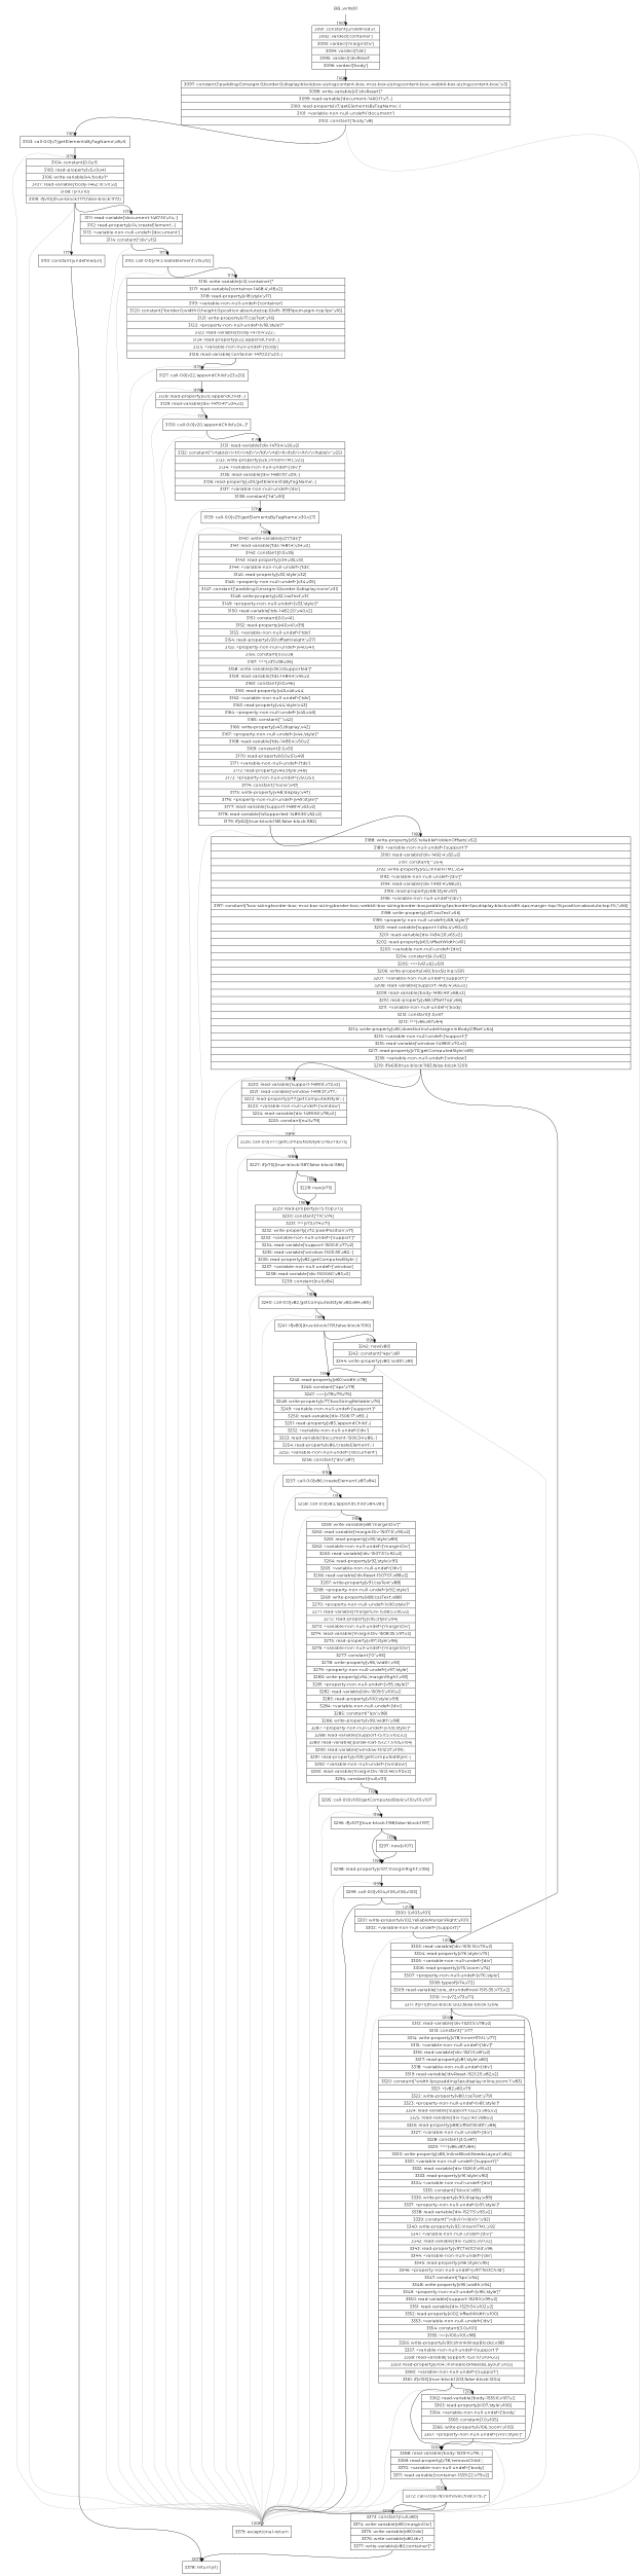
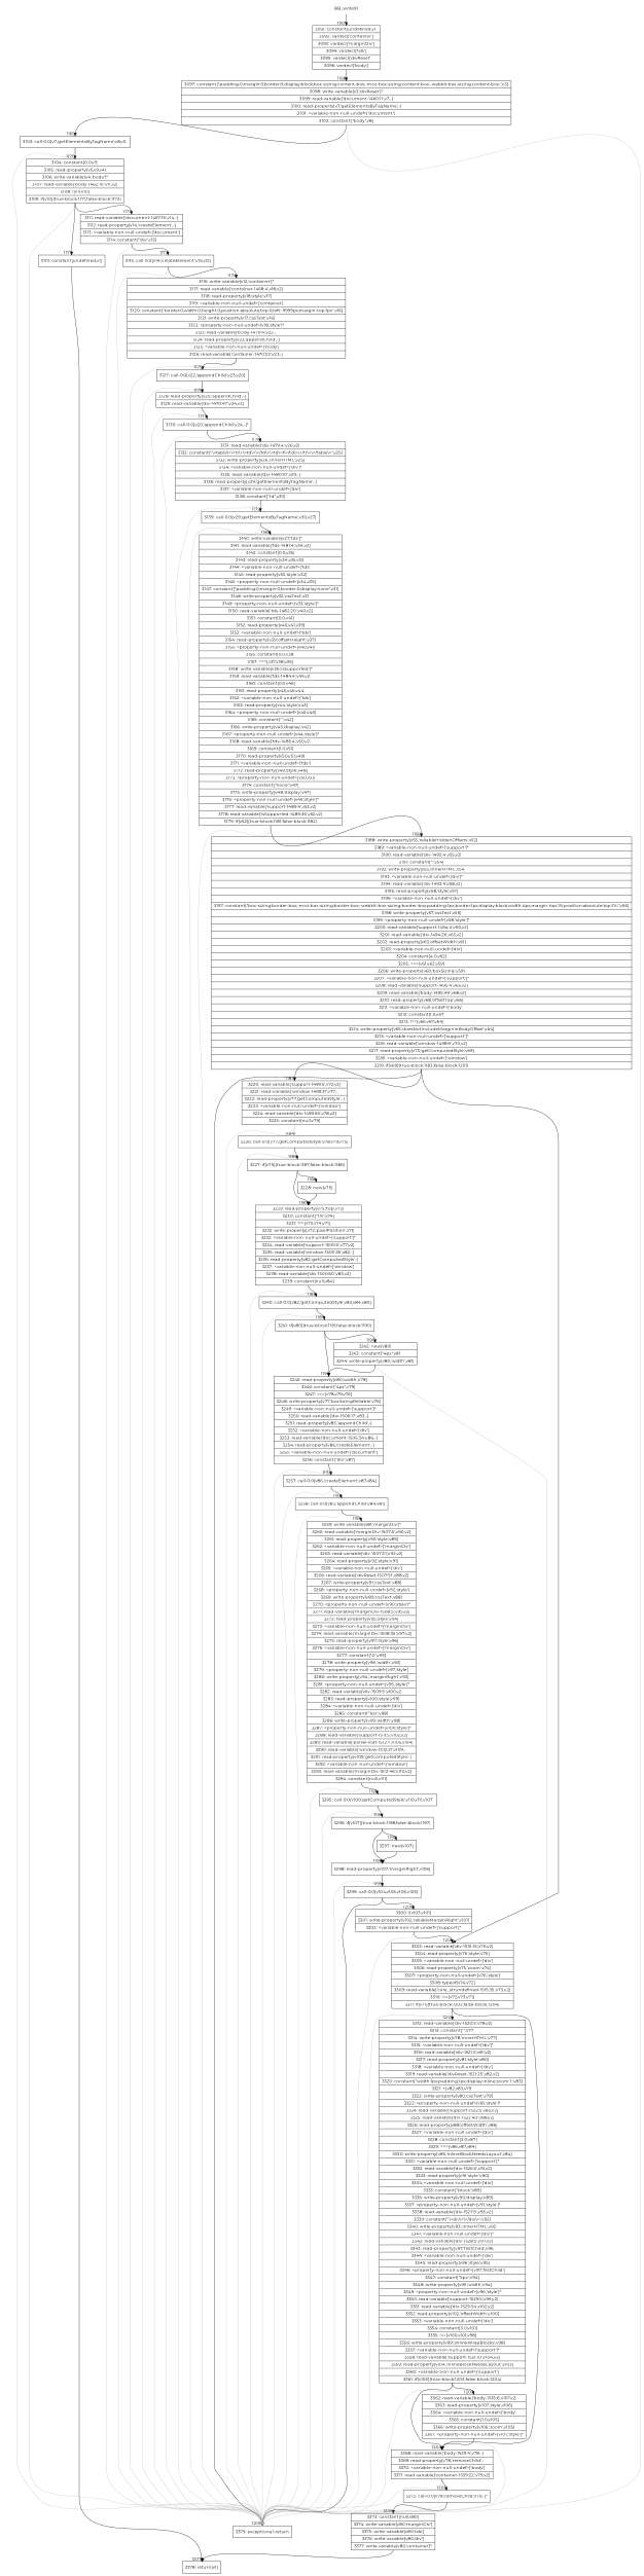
  digraph {
    fontname=Montserrat
    rankdir=TD
    node [fontname=Montserrat shape=record]
    edge [fontname=Montserrat headport=n tailport=s]
    n1 [label=BB_write91 shape=none]
    n2 [label="{3091: constant[undefined,v1]|3092: vardecl['container']|3093: vardecl['marginDiv']|3094: vardecl['tds']|3095: vardecl['divReset']|3096: vardecl['body']}"]
    n3 [label="{3097: constant[\"padding:0;margin:0;border:0;display:block;box-sizing:content-box;-moz-box-sizing:content-box;-webkit-box-sizing:content-box;\",v3]|3098: write-variable[v3,'divReset']*|3099: read-variable['document-1460:11',v7,-]|3100: read-property[v7,'getElementsByTagName',-]|3101: \<variable-non-null-undef\>['document']|3102: constant[\"body\",v8]}"]
    n4 [label="{3103: call-0:0[v7,'getElementsByTagName',v8,v5]}"]
    n5 [label="{3379: exceptional-return}"]
    n6 [label="{3104: constant[0.0,v9]|3105: read-property[v5,v9,v4]|3106: write-variable[v4,'body']*|3107: read-variable['body-1462:10',v11,v2]|3108: ![v11,v10]|3109: if[v10](true-block:1171,false-block:1172)}"]
    n7 [label="{3110: constant[undefined,v1]}"]
    n8 [label="{3111: read-variable['document-1467:16',v14,-]|3112: read-property[v14,'createElement',-]|3113: \<variable-non-null-undef\>['document']|3114: constant[\"div\",v15]}"]
    n9 [label="{3378: return[v1]}"]
    n10 [label="{3115: call-0:0[v14,'createElement',v15,v12]}"]
    n11 [label="{3116: write-variable[v12,'container']*|3117: read-variable['container-1468:4',v18,v2]|3118: read-property[v18,'style',v17]|3119: \<variable-non-null-undef\>['container']|3120: constant[\"border:0;width:0;height:0;position:absolute;top:0;left:-9999px;margin-top:1px\",v16]|3121: write-property[v17,'cssText',v16]|3122: \<property-non-null-undef\>[v18,'style']*|3123: read-variable['body-1470:4',v22,-]|3124: read-property[v22,'appendChild',-]|3125: \<variable-non-null-undef\>['body']|3126: read-variable['container-1470:22',v23,-]}"]
    n12 [label="{3127: call-0:0[v22,'appendChild',v23,v20]}"]
    n13 [label="{3128: read-property[v20,'appendChild',-]|3129: read-variable['div-1470:47',v24,v2]}"]
    n14 [label="{3130: call-0:0[v20,'appendChild',v24,-]*}"]
    n15 [label="{3131: read-variable['div-1479:4',v26,v2]|3132: constant[\"\\\<table\\\>\\\<tr\\\>\\\<td\\\>\\\</td\\\>\\\<td\\\>t\\\</td\\\>\\\</tr\\\>\\\</table\\\>\",v25]|3133: write-property[v26,'innerHTML',v25]|3134: \<variable-non-null-undef\>['div']*|3135: read-variable['div-1480:10',v29,-]|3136: read-property[v29,'getElementsByTagName',-]|3137: \<variable-non-null-undef\>['div']|3138: constant[\"td\",v30]}"]
    n16 [label="{3139: call-0:0[v29,'getElementsByTagName',v30,v27]}"]
    n17 [label="{3140: write-variable[v27,'tds']*|3141: read-variable['tds-1481:4',v34,v2]|3142: constant[0.0,v35]|3143: read-property[v34,v35,v33]|3144: \<variable-non-null-undef\>['tds']|3145: read-property[v33,'style',v32]|3146: \<property-non-null-undef\>[v34,v35]|3147: constant[\"padding:0;margin:0;border:0;display:none\",v31]|3148: write-property[v32,'cssText',v31]|3149: \<property-non-null-undef\>[v33,'style']*|3150: read-variable['tds-1482:20',v40,v2]|3151: constant[0.0,v41]|3152: read-property[v40,v41,v39]|3153: \<variable-non-null-undef\>['tds']|3154: read-property[v39,'offsetHeight',v37]|3155: \<property-non-null-undef\>[v40,v41]|3156: constant[0.0,v38]|3157: ===[v37,v38,v36]|3158: write-variable[v36,'isSupported']*|3159: read-variable['tds-1484:4',v45,v2]|3160: constant[0.0,v46]|3161: read-property[v45,v46,v44]|3162: \<variable-non-null-undef\>['tds']|3163: read-property[v44,'style',v43]|3164: \<property-non-null-undef\>[v45,v46]|3165: constant[\"\",v42]|3166: write-property[v43,'display',v42]|3167: \<property-non-null-undef\>[v44,'style']*|3168: read-variable['tds-1485:4',v50,v2]|3169: constant[1.0,v51]|3170: read-property[v50,v51,v49]|3171: \<variable-non-null-undef\>['tds']|3172: read-property[v49,'style',v48]|3173: \<property-non-null-undef\>[v50,v51]|3174: constant[\"none\",v47]|3175: write-property[v48,'display',v47]|3176: \<property-non-null-undef\>[v49,'style']*|3177: read-variable['support-1489:4',v53,v2]|3178: read-variable['isSupported-1489:36',v52,v2]|3179: if[v52](true-block:1181,false-block:1182)}"]
    n18 [label="{3188: write-property[v53,'reliableHiddenOffsets',v52]|3189: \<variable-non-null-undef\>['support']*|3190: read-variable['div-1492:4',v55,v2]|3191: constant[\"\",v54]|3192: write-property[v55,'innerHTML',v54]|3193: \<variable-non-null-undef\>['div']*|3194: read-variable['div-1493:4',v58,v2]|3195: read-property[v58,'style',v57]|3196: \<variable-non-null-undef\>['div']|3197: constant[\"box-sizing:border-box;-moz-box-sizing:border-box;-webkit-box-sizing:border-box;padding:1px;border:1px;display:block;width:4px;margin-top:1%;position:absolute;top:1%;\",v56]|3198: write-property[v57,'cssText',v56]|3199: \<property-non-null-undef\>[v58,'style']*|3200: read-variable['support-1494:4',v60,v2]|3201: read-variable['div-1494:26',v63,v2]|3202: read-property[v63,'offsetWidth',v61]|3203: \<variable-non-null-undef\>['div']|3204: constant[4.0,v62]|3205: ===[v61,v62,v59]|3206: write-property[v60,'boxSizing',v59]|3207: \<variable-non-null-undef\>['support']*|3208: read-variable['support-1495:4',v65,v2]|3209: read-variable['body-1495:49',v68,v2]|3210: read-property[v68,'offsetTop',v66]|3211: \<variable-non-null-undef\>['body']|3212: constant[1.0,v67]|3213: !==[v66,v67,v64]|3214: write-property[v65,'doesNotIncludeMarginInBodyOffset',v64]|3215: \<variable-non-null-undef\>['support']*|3216: read-variable['window-1498:9',v70,v2]|3217: read-property[v70,'getComputedStyle',v69]|3218: \<variable-non-null-undef\>['window']|3219: if[v69](true-block:1183,false-block:1201)}"]
    n19 [label="{3220: read-variable['support-1499:5',v72,v2]|3221: read-variable['window-1499:31',v77,-]|3222: read-property[v77,'getComputedStyle',-]|3223: \<variable-non-null-undef\>['window']|3224: read-variable['div-1499:56',v78,v2]|3225: constant[null,v79]}"]
    n20 [label="{3303: read-variable['div-1515:16',v76,v2]|3304: read-property[v76,'style',v75]|3305: \<variable-non-null-undef\>['div']|3306: read-property[v75,'zoom',v74]|3307: \<property-non-null-undef\>[v76,'style']|3308: typeof[v74,v72]|3309: read-variable['core_strundefined-1515:35',v73,v2]|3310: !==[v72,v73,v71]|3311: if[v71](true-block:1202,false-block:1204)}"]
    n21 [label="{3226: call-0:0[v77,'getComputedStyle',v78,v79,v75]}"]
    n22 [label="{3312: read-variable['div-1520:5',v78,v2]|3313: constant[\"\",v77]|3314: write-property[v78,'innerHTML',v77]|3315: \<variable-non-null-undef\>['div']*|3316: read-variable['div-1521:5',v81,v2]|3317: read-property[v81,'style',v80]|3318: \<variable-non-null-undef\>['div']|3319: read-variable['divReset-1521:25',v82,v2]|3320: constant[\"width:1px;padding:1px;display:inline;zoom:1\",v83]|3321: +[v82,v83,v79]|3322: write-property[v80,'cssText',v79]|3323: \<property-non-null-undef\>[v81,'style']*|3324: read-variable['support-1522:5',v85,v2]|3325: read-variable['div-1522:40',v88,v2]|3326: read-property[v88,'offsetWidth',v86]|3327: \<variable-non-null-undef\>['div']|3328: constant[3.0,v87]|3329: ===[v86,v87,v84]|3330: write-property[v85,'inlineBlockNeedsLayout',v84]|3331: \<variable-non-null-undef\>['support']*|3332: read-variable['div-1526:5',v91,v2]|3333: read-property[v91,'style',v90]|3334: \<variable-non-null-undef\>['div']|3335: constant[\"block\",v89]|3336: write-property[v90,'display',v89]|3337: \<property-non-null-undef\>[v91,'style']*|3338: read-variable['div-1527:5',v93,v2]|3339: constant[\"\\\<div\\\>\\\</div\\\>\",v92]|3340: write-property[v93,'innerHTML',v92]|3341: \<variable-non-null-undef\>['div']*|3342: read-variable['div-1528:5',v97,v2]|3343: read-property[v97,'firstChild',v96]|3344: \<variable-non-null-undef\>['div']|3345: read-property[v96,'style',v95]|3346: \<property-non-null-undef\>[v97,'firstChild']|3347: constant[\"5px\",v94]|3348: write-property[v95,'width',v94]|3349: \<property-non-null-undef\>[v96,'style']*|3350: read-variable['support-1529:5',v99,v2]|3351: read-variable['div-1529:34',v102,v2]|3352: read-property[v102,'offsetWidth',v100]|3353: \<variable-non-null-undef\>['div']|3354: constant[3.0,v101]|3355: !==[v100,v101,v98]|3356: write-property[v99,'shrinkWrapBlocks',v98]|3357: \<variable-non-null-undef\>['support']*|3358: read-variable['support-1531:10',v104,v2]|3359: read-property[v104,'inlineBlockNeedsLayout',v103]|3360: \<variable-non-null-undef\>['support']|3361: if[v103](true-block:1203,false-block:1204)}"]
    n23 [label="{3368: read-variable['body-1539:4',v78,-]|3369: read-property[v78,'removeChild',-]|3370: \<variable-non-null-undef\>['body']|3371: read-variable['container-1539:22',v79,v2]}"]
    n24 [label="{3227: if[v75](true-block:1187,false-block:1186)}"]
    n25 [label="{3362: read-variable['body-1535:6',v107,v2]|3363: read-property[v107,'style',v106]|3364: \<variable-non-null-undef\>['body']|3365: constant[1.0,v105]|3366: write-property[v106,'zoom',v105]|3367: \<property-non-null-undef\>[v107,'style']*}"]
    n26 [label="{3372: call-0:0[v78,'removeChild',v79,-]*}"]
    n27 [label="{3229: read-property[v75,'top',v73]|3230: constant[\"1%\",v74]|3231: !==[v73,v74,v71]|3232: write-property[v72,'pixelPosition',v71]|3233: \<variable-non-null-undef\>['support']*|3234: read-variable['support-1500:5',v77,v2]|3235: read-variable['window-1500:35',v82,-]|3236: read-property[v82,'getComputedStyle',-]|3237: \<variable-non-null-undef\>['window']|3238: read-variable['div-1500:60',v83,v2]|3239: constant[null,v84]}"]
    n28 [label="{3228: new[v75]}"]
    n29 [label="{3240: call-0:0[v82,'getComputedStyle',v83,v84,v80]}"]
    n30 [label="{3241: if[v80](true-block:1191,false-block:1190)}"]
    n31 [label="{3245: read-property[v80,'width',v78]|3246: constant[\"4px\",v79]|3247: ===[v78,v79,v76]|3248: write-property[v77,'boxSizingReliable',v76]|3249: \<variable-non-null-undef\>['support']*|3250: read-variable['div-1506:17',v83,-]|3251: read-property[v83,'appendChild',-]|3252: \<variable-non-null-undef\>['div']|3253: read-variable['document-1506:34',v86,-]|3254: read-property[v86,'createElement',-]|3255: \<variable-non-null-undef\>['document']|3256: constant[\"div\",v87]}"]
    n32 [label="{3242: new[v80]|3243: constant[\"4px\",v81]|3244: write-property[v80,'width',v81]}"]
    n33 [label="{3257: call-0:0[v86,'createElement',v87,v84]}"]
    n34 [label="{3258: call-0:0[v83,'appendChild',v84,v81]}"]
    n35 [label="{3259: write-variable[v81,'marginDiv']*|3260: read-variable['marginDiv-1507:5',v90,v2]|3261: read-property[v90,'style',v89]|3262: \<variable-non-null-undef\>['marginDiv']|3263: read-variable['div-1507:31',v92,v2]|3264: read-property[v92,'style',v91]|3265: \<variable-non-null-undef\>['div']|3266: read-variable['divReset-1507:51',v88,v2]|3267: write-property[v91,'cssText',v88]|3268: \<property-non-null-undef\>[v92,'style']|3269: write-property[v89,'cssText',v88]|3270: \<property-non-null-undef\>[v90,'style']*|3271: read-variable['marginDiv-1508:5',v95,v2]|3272: read-property[v95,'style',v94]|3273: \<variable-non-null-undef\>['marginDiv']|3274: read-variable['marginDiv-1508:35',v97,v2]|3275: read-property[v97,'style',v96]|3276: \<variable-non-null-undef\>['marginDiv']|3277: constant[\"0\",v93]|3278: write-property[v96,'width',v93]|3279: \<property-non-null-undef\>[v97,'style']|3280: write-property[v94,'marginRight',v93]|3281: \<property-non-null-undef\>[v95,'style']*|3282: read-variable['div-1509:5',v100,v2]|3283: read-property[v100,'style',v99]|3284: \<variable-non-null-undef\>['div']|3285: constant[\"1px\",v98]|3286: write-property[v99,'width',v98]|3287: \<property-non-null-undef\>[v100,'style']*|3288: read-variable['support-1511:5',v102,v2]|3289: read-variable['parseFloat-1512:7',v105,v104]|3290: read-variable['window-1512:21',v109,-]|3291: read-property[v109,'getComputedStyle',-]|3292: \<variable-non-null-undef\>['window']|3293: read-variable['marginDiv-1512:46',v110,v2]|3294: constant[null,v111]}"]
    n36 [label="{3295: call-0:0[v109,'getComputedStyle',v110,v111,v107]}"]
    n37 [label="{3296: if[v107](true-block:1198,false-block:1197)}"]
    n38 [label="{3298: read-property[v107,'marginRight',v106]}"]
    n39 [label="{3297: new[v107]}"]
    n40 [label="{3299: call-0:0[v104,v105,v106,v103]}"]
    n41 [label="{3300: ![v103,v101]|3301: write-property[v102,'reliableMarginRight',v101]|3302: \<variable-non-null-undef\>['support']*}"]
    n42 [label="{3373: constant[null,v80]|3374: write-variable[v80,'marginDiv']|3375: write-variable[v80,'tds']|3376: write-variable[v80,'div']|3377: write-variable[v80,'container']*}"]
    n1 -> n2 [headlabel="    1167"]
    n2 -> n3 [headlabel="      1168"]
    n3 -> n4 [headlabel="      1169"]
    n3 -> n5 [color=gray headlabel="      1208"]
    n4 -> n5 [color=gray]
    n4 -> n6 [headlabel="      1170"]
    n6 -> n5 [color=gray]
    n6 -> n7 [headlabel="      1171"]
    n6 -> n8 [headlabel="      1172"]
    n7 -> n9 [headlabel="      1207"]
    n8 -> n5 [color=gray]
    n8 -> n10 [headlabel="      1173"]
    n10 -> n5 [color=gray]
    n10 -> n11 [headlabel="      1174"]
    n11 -> n5 [color=gray]
    n11 -> n12 [headlabel="      1175"]
    n12 -> n5 [color=gray]
    n12 -> n13 [headlabel="      1176"]
    n13 -> n5 [color=gray]
    n13 -> n14 [headlabel="      1177"]
    n14 -> n5 [color=gray]
    n14 -> n15 [headlabel="      1178"]
    n15 -> n5 [color=gray]
    n15 -> n16 [headlabel="      1179"]
    n16 -> n5 [color=gray]
    n16 -> n17 [headlabel="      1180"]
    n17 -> n5 [color=gray]
    n17 -> n18 [headlabel="      1182"]
-   n18 -> n5 [color=gray]
+   n18 -> n5 [color=black]
    n18 -> n19 [headlabel="      1183"]
    n18 -> n20 [headlabel="      1201"]
    n19 -> n5 [color=gray]
    n19 -> n21 [color=gray headlabel="      1184"]
    n20 -> n5 [color=gray]
    n20 -> n22 [headlabel="      1202"]
    n20 -> n23 [headlabel="      1204"]
    n21 -> n5 [color=gray]
    n21 -> n24 [headlabel="      1185"]
    n22 -> n5 [color=gray]
    n22 -> n23
    n22 -> n25 [headlabel="      1203"]
    n23 -> n5 [color=gray]
    n23 -> n26 [headlabel="      1205"]
    n24 -> n27 [headlabel="      1187"]
    n24 -> n28 [headlabel="      1186"]
    n25 -> n5 [color=gray]
    n25 -> n23
-   n26 -> n5 [color=black]
+   n26 -> n5 [color=gray]
    n26 -> n42 [headlabel="      1206"]
    n27 -> n5 [color=gray]
    n27 -> n29 [headlabel="      1188"]
    n28 -> n27
    n29 -> n5 [color=gray]
    n29 -> n30 [headlabel="      1189"]
    n30 -> n31 [headlabel="      1191"]
    n30 -> n32 [headlabel="      1190"]
    n31 -> n5 [color=gray]
    n31 -> n33 [headlabel="      1192"]
    n32 -> n5 [color=gray]
    n32 -> n31
    n33 -> n5 [color=gray]
    n33 -> n34 [headlabel="      1193"]
    n34 -> n5 [color=gray]
    n34 -> n35 [headlabel="      1194"]
    n35 -> n5 [color=gray]
    n35 -> n36 [headlabel="      1195"]
    n36 -> n5 [color=gray]
    n36 -> n37 [headlabel="      1196"]
    n37 -> n38 [headlabel="      1198"]
    n37 -> n39 [headlabel="      1197"]
    n38 -> n5 [color=gray]
    n38 -> n40 [headlabel="      1199"]
    n39 -> n38
    n40 -> n5 [color=black]
    n40 -> n41 [headlabel="      1200"]
    n41 -> n5 [color=gray]
    n41 -> n20
    n42 -> n9
  }
